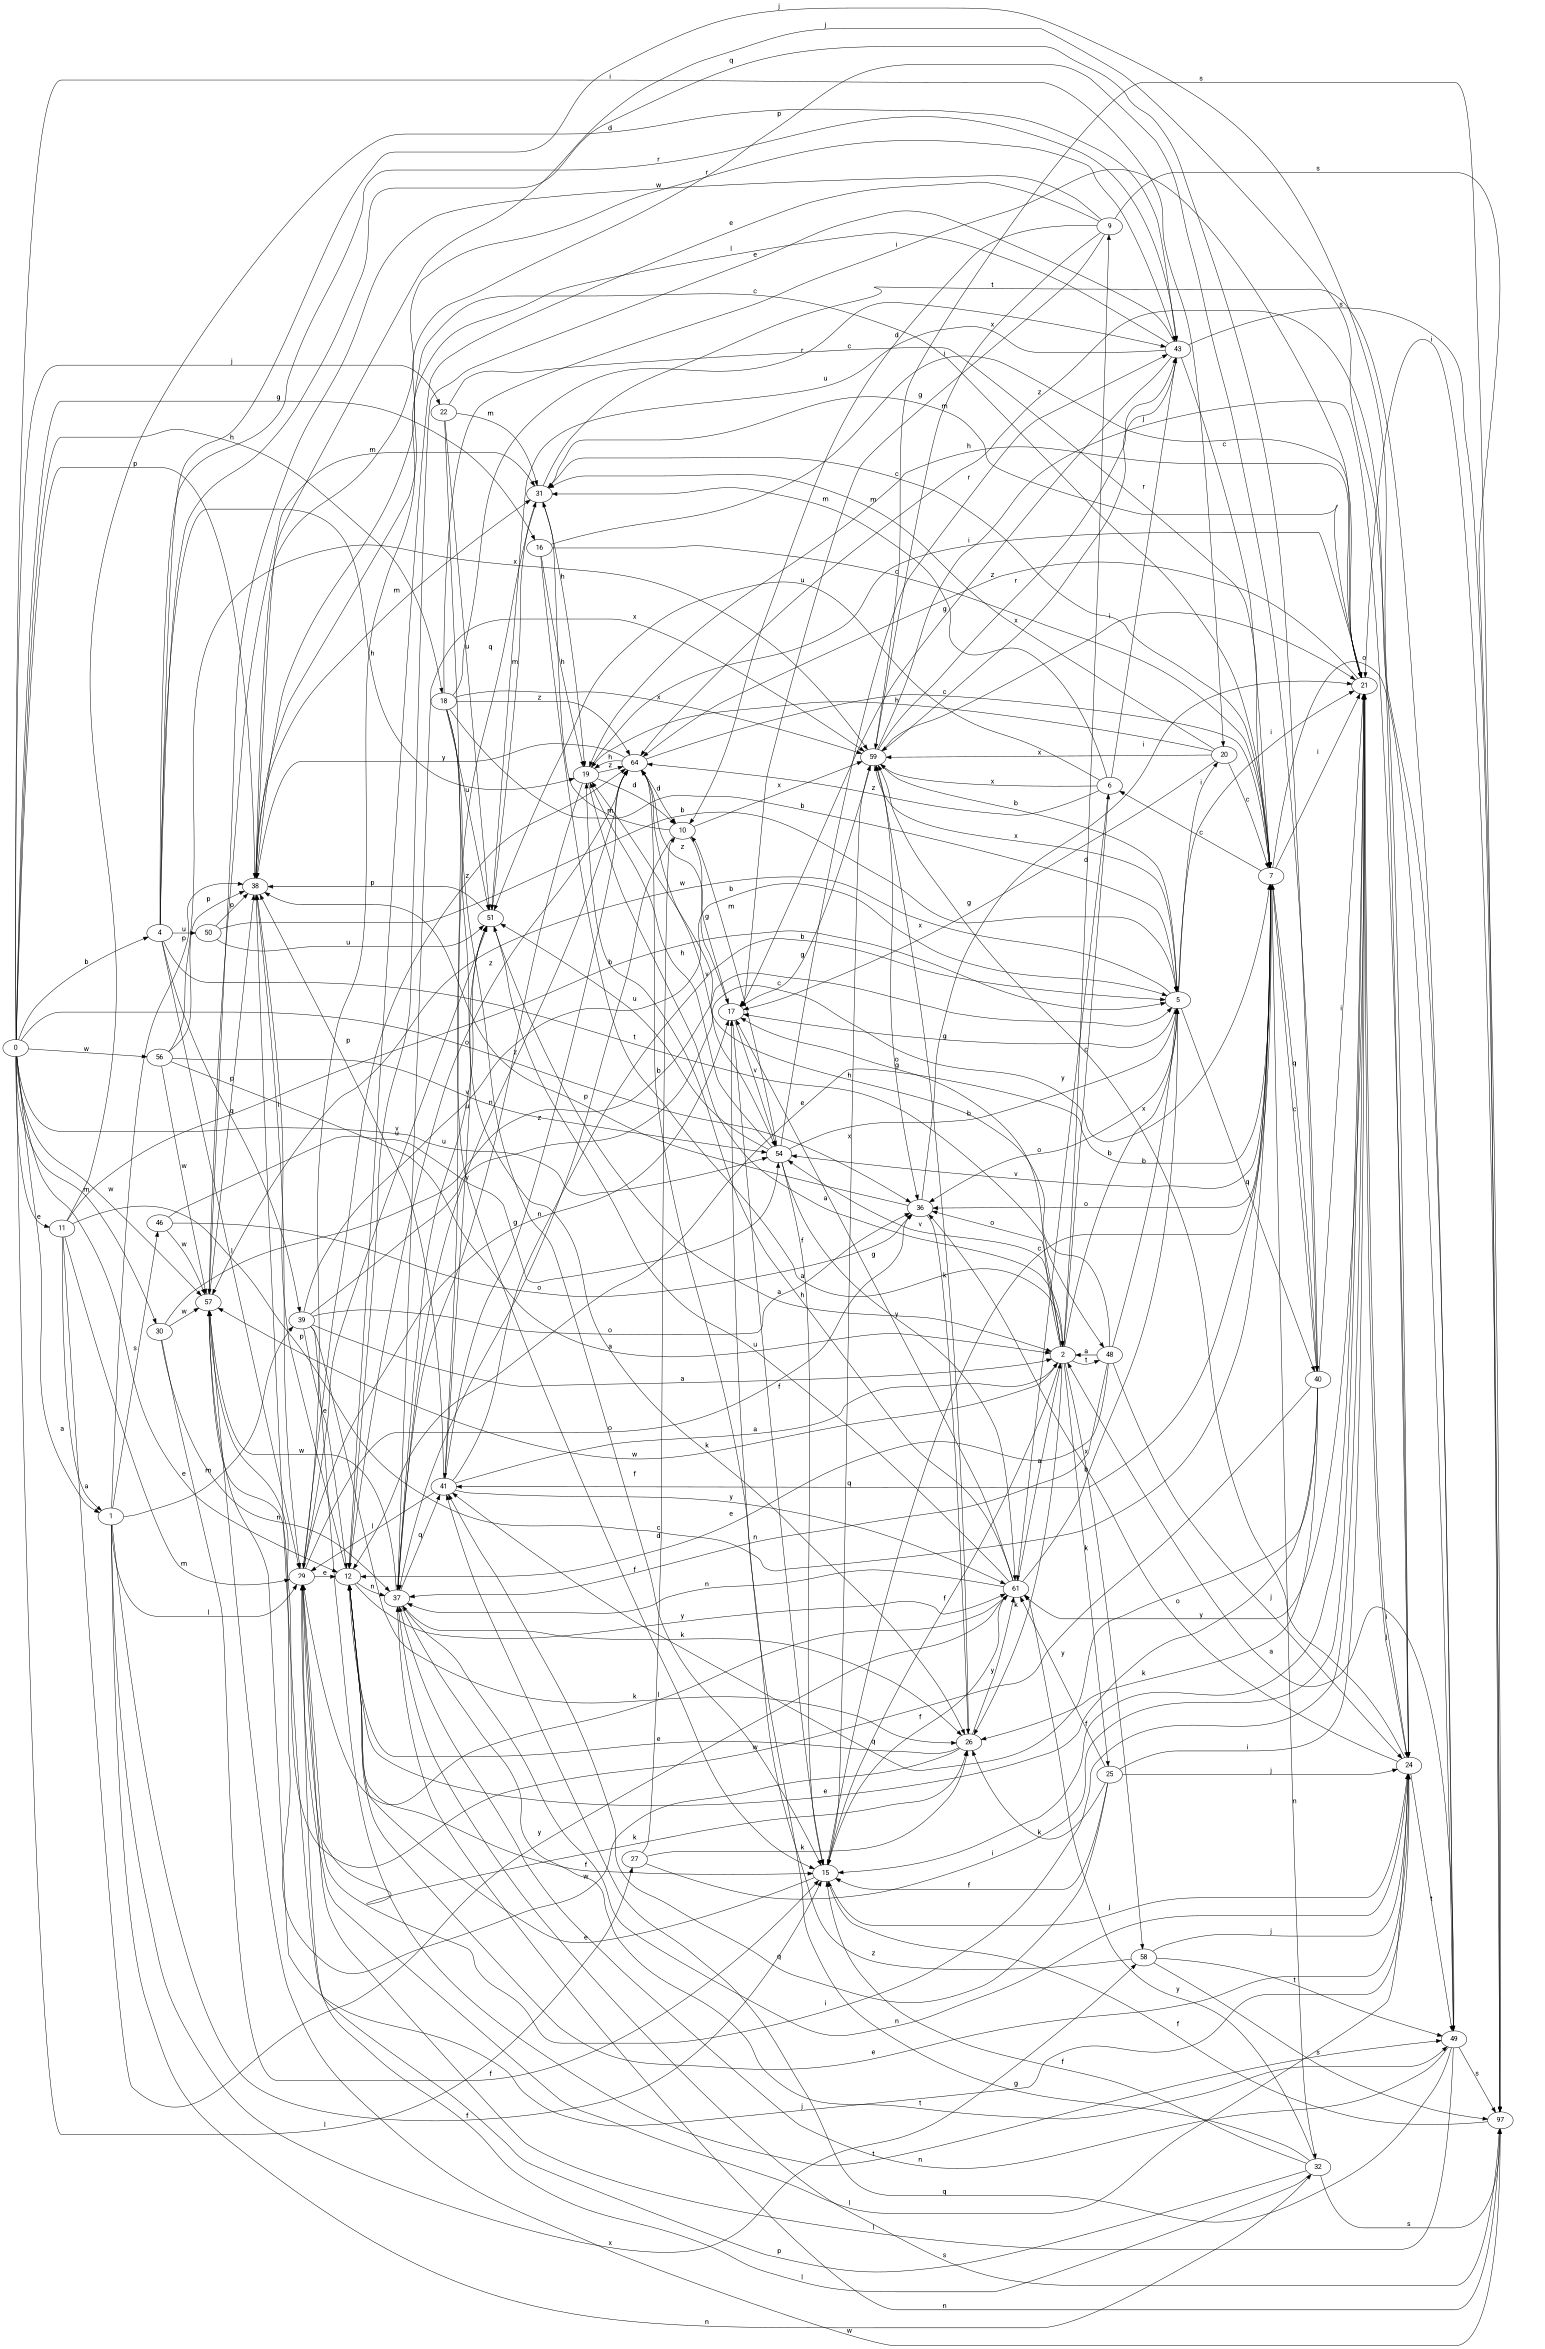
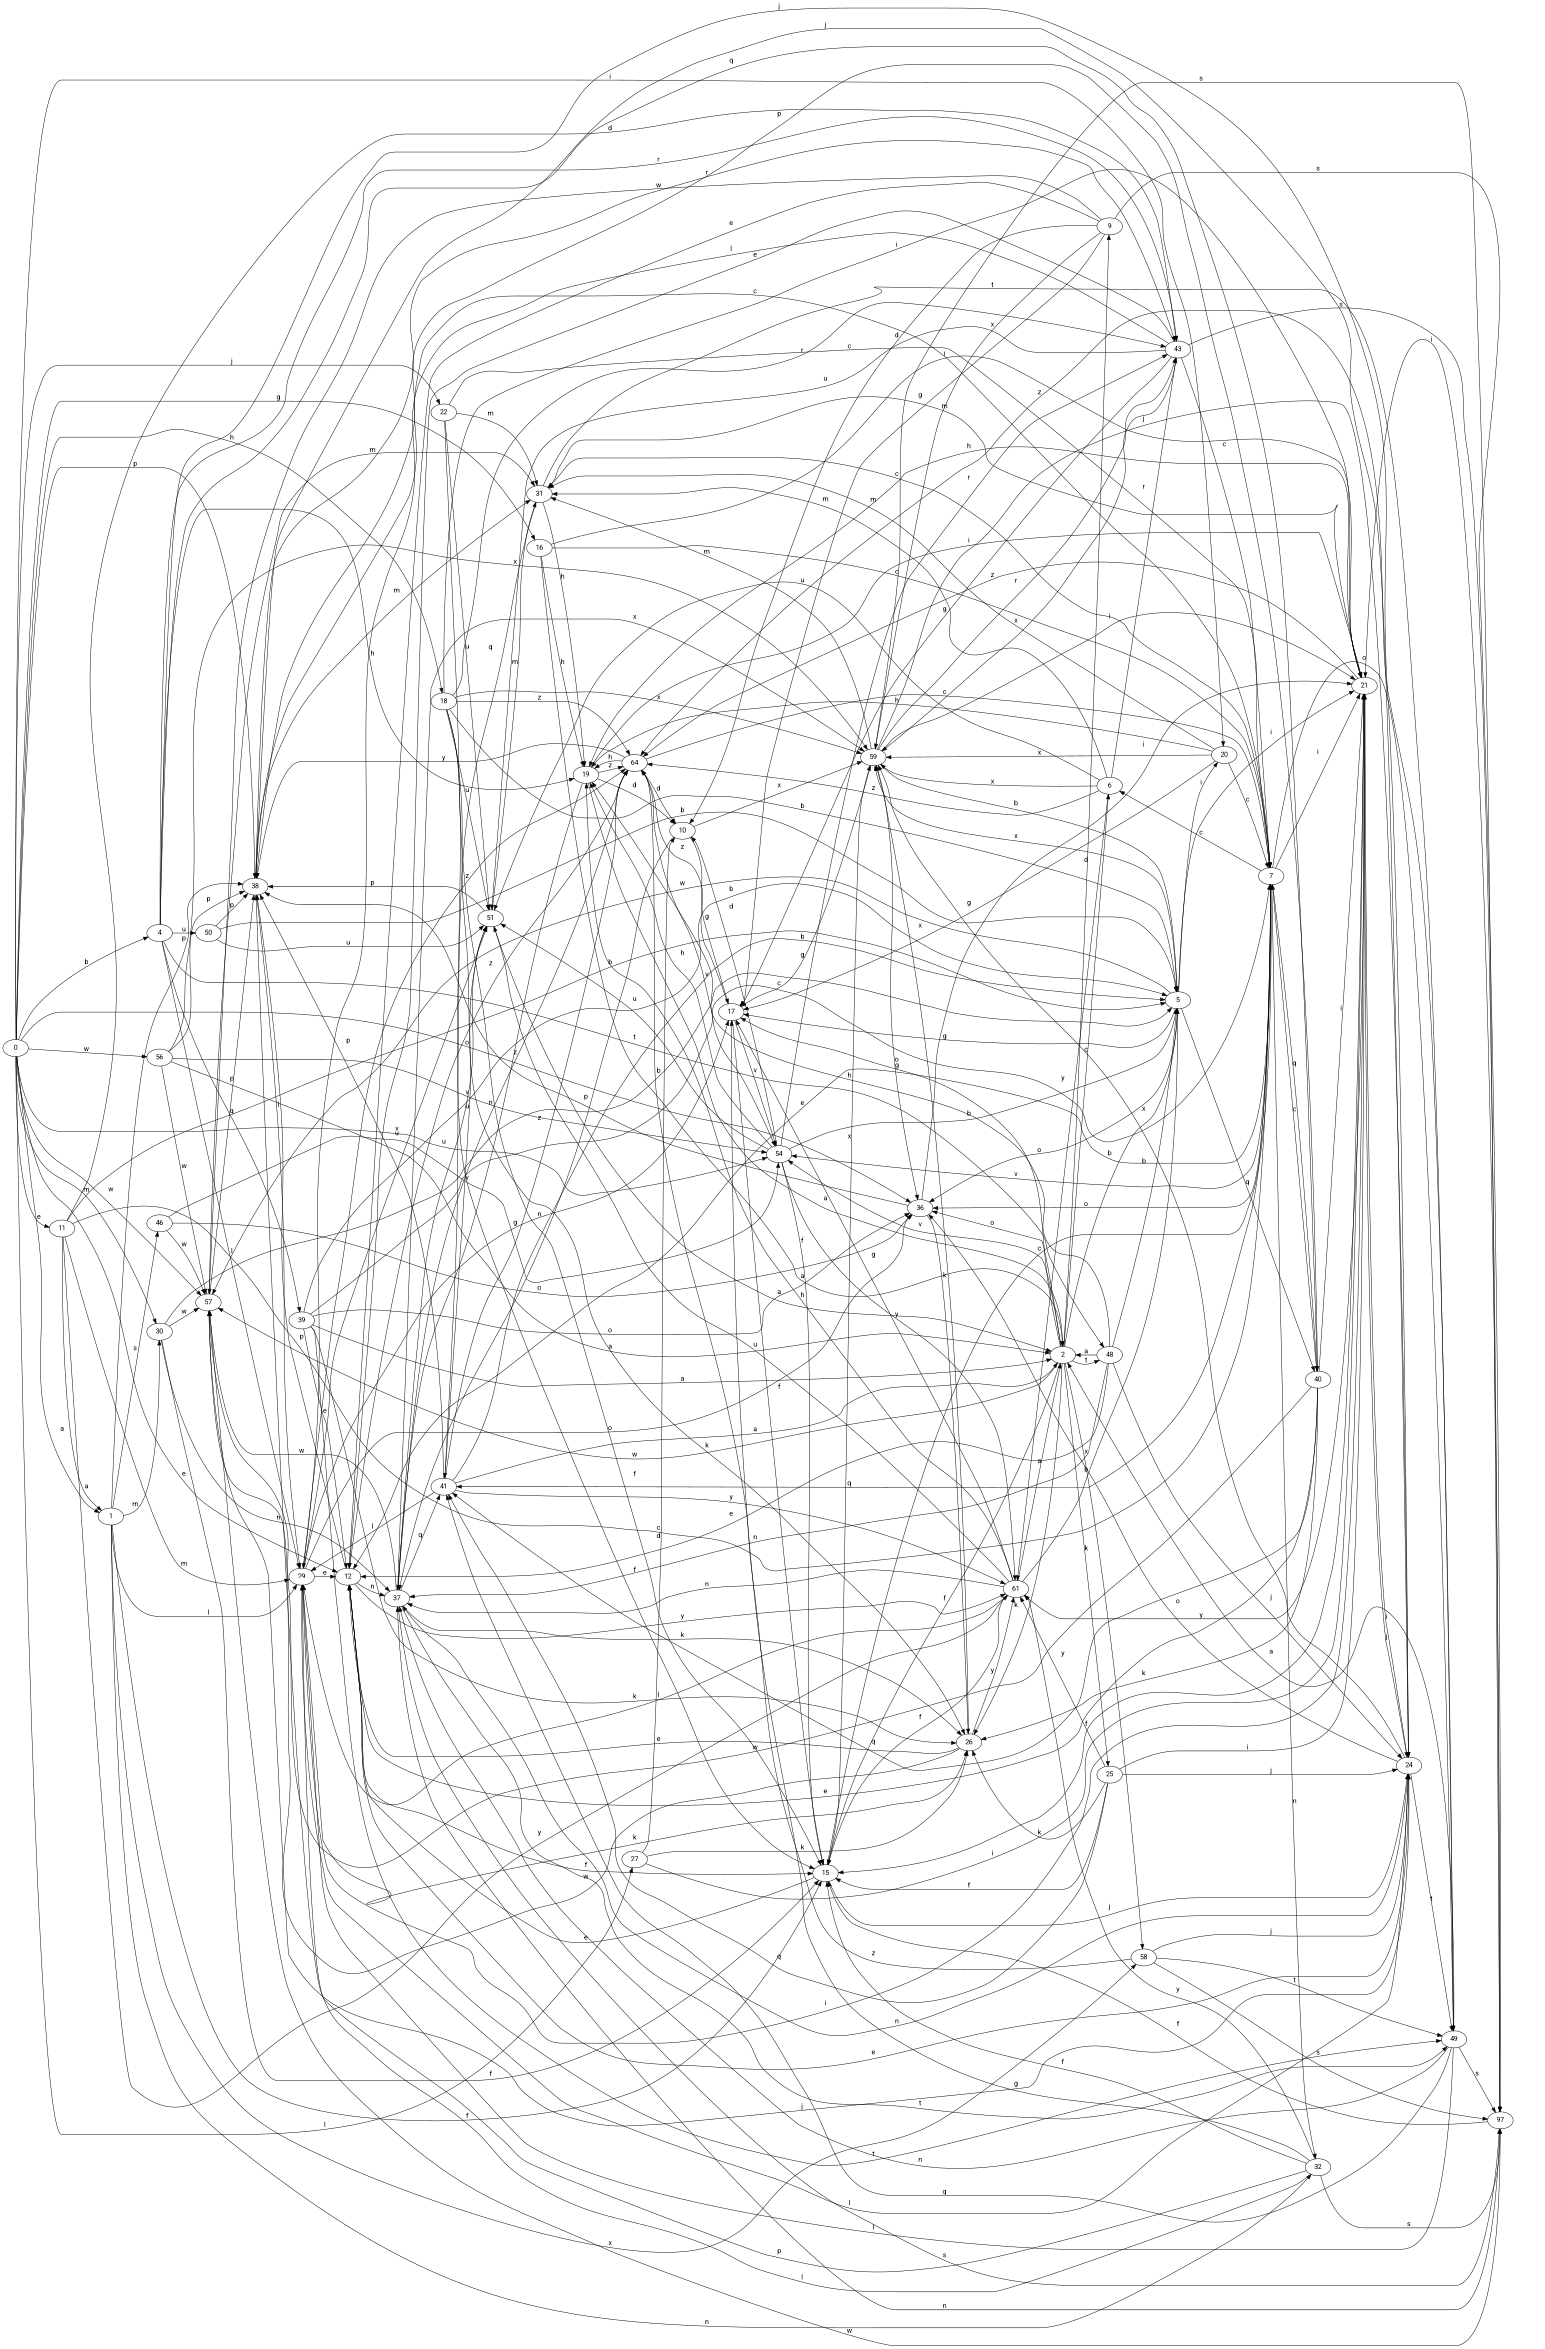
  strict digraph {
    fontname=Roboto
    rankdir=LR
    node [fontname=Roboto]
    edge [fontname=Roboto]
    0
    1
    4
    11
    12
    16
    18
    20
    22
    27
    30
    36
    38
    54
    56
    57
    15
    29
    32
    46
    58
    48
    19
    24
    39
    40
    43
    50
    5
    61
    7
    64
    n33 [label=37]
    2
    21
    26
    59
    51
    17
    31
    10
    n42 [label=97]
    49
    6
    9
    25
    41
    0 -> 1 [label=a]
    0 -> 4 [label=b]
    0 -> 11 [label=e]
    0 -> 12 [label=e]
    0 -> 16 [label=g]
    0 -> 18 [label=h]
    0 -> 20 [label=i]
    0 -> 22 [label=j]
    0 -> 27 [label=l]
    0 -> 30 [label=m]
    0 -> 36 [label=o]
    0 -> 38 [label=p]
    0 -> 54 [label=v]
    0 -> 56 [label=w]
    0 -> 57 [label=w]
-   1 -> 39 [label=m]
+   1 -> 30 [label=m]
    1 -> 38 [label=p]
    1 -> 15 [label=f]
    1 -> 29 [label=l]
    1 -> 32 [label=n]
    1 -> 46 [label=s]
    1 -> 58 [label=x]
    4 -> 29 [label=l]
    4 -> 48 [label=t]
    4 -> 19 [label=h]
    4 -> 24 [label=j]
    4 -> 39 [label=q]
    4 -> 40 [label=q]
    4 -> 43 [label=r]
    4 -> 50 [label=u]
    11 -> 1 [label=a]
    11 -> 29 [label=m]
    11 -> 43 [label=d]
    11 -> 5 [label=b]
    11 -> 61 [label=y]
    11 -> 7 [label=c]
    12 -> 38 [label=p]
    12 -> 15 [label=f]
    12 -> 61 [label=y]
    12 -> 64 [label=z]
    12 -> n33 [label=n]
    16 -> 19 [label=h]
    16 -> 7 [label=c]
    16 -> 2 [label=a]
    16 -> 21 [label=i]
    18 -> 15 [label=f]
    18 -> 43 [label=r]
    18 -> 5 [label=b]
    18 -> 64 [label=z]
    18 -> 21 [label=i]
    18 -> 26 [label=k]
    18 -> 59 [label=x]
    18 -> 51 [label=u]
    20 -> 19 [label=h]
    20 -> 7 [label=c]
    20 -> 59 [label=x]
    20 -> 17 [label=g]
    20 -> 31 [label=m]
    22 -> 15 [label=f]
    22 -> 7 [label=c]
    22 -> 51 [label=u]
    22 -> 31 [label=m]
    27 -> 21 [label=i]
    27 -> 26 [label=k]
    27 -> 10 [label=d]
    30 -> 57 [label=w]
    30 -> 15 [label=f]
    30 -> 5 [label=b]
    30 -> n33 [label=n]
    36 -> 38 [label=p]
    36 -> 21 [label=i]
    36 -> 26 [label=k]
    38 -> 29 [label=l]
    38 -> 24 [label=j]
    38 -> 43 [label=r]
    38 -> 7 [label=c]
    38 -> 31 [label=m]
    54 -> 15 [label=f]
    54 -> 19 [label=h]
    54 -> 43 [label=r]
    54 -> 5 [label=b]
    54 -> 61 [label=y]
    54 -> 51 [label=u]
-   54 -> 10 [label=m]
+   54 -> 10 [label=d]
    56 -> 38 [label=p]
    56 -> 54 [label=v]
    56 -> 57 [label=w]
    56 -> 2 [label=a]
    56 -> 59 [label=x]
    57 -> 38 [label=p]
    57 -> 24 [label=j]
    57 -> 31 [label=m]
    15 -> 12 [label=e]
    15 -> 24 [label=j]
    15 -> 7 [label=c]
    15 -> 59 [label=x]
    29 -> 12 [label=e]
    29 -> 36 [label=o]
    29 -> 64 [label=z]
    29 -> 21 [label=i]
    29 -> 26 [label=k]
    29 -> 51 [label=u]
    29 -> 17 [label=g]
    32 -> 38 [label=p]
    32 -> 15 [label=f]
    32 -> 29 [label=l]
    32 -> 61 [label=y]
    32 -> 17 [label=g]
    32 -> n42 [label=s]
    46 -> 36 [label=o]
    46 -> 54 [label=v]
    46 -> 57 [label=w]
    58 -> 24 [label=j]
    58 -> 64 [label=z]
    58 -> n42 [label=s]
    58 -> 49 [label=t]
    48 -> 12 [label=e]
    48 -> 19 [label=h]
    48 -> 24 [label=j]
    48 -> 5 [label=b]
    48 -> n33 [label=n]
    48 -> 2 [label=a]
    19 -> 64 [label=z]
    19 -> n33 [label=n]
    19 -> 2 [label=a]
    19 -> 21 [label=i]
    19 -> 10 [label=d]
    24 -> 12 [label=e]
    24 -> 36 [label=o]
    24 -> 29 [label=l]
    24 -> n33 [label=n]
    24 -> 21 [label=i]
    24 -> 59 [label=x]
    24 -> 49 [label=t]
    39 -> 12 [label=e]
    39 -> 36 [label=o]
    39 -> 5 [label=b]
    39 -> 7 [label=c]
    39 -> 2 [label=a]
    39 -> 26 [label=k]
    39 -> 49 [label=t]
    40 -> 12 [label=e]
    40 -> 38 [label=p]
    40 -> 57 [label=w]
    40 -> 7 [label=c]
    40 -> 21 [label=i]
    40 -> 26 [label=k]
    40 -> 41 [label=q]
    43 -> 12 [label=e]
    43 -> 29 [label=l]
    43 -> 7 [label=c]
    43 -> 59 [label=x]
    43 -> 51 [label=u]
    43 -> 17 [label=g]
    43 -> n42 [label=s]
    50 -> 38 [label=p]
    50 -> 5 [label=b]
    50 -> 51 [label=u]
    5 -> 20 [label=i]
    5 -> 36 [label=o]
    5 -> 57 [label=w]
    5 -> 40 [label=q]
    5 -> 21 [label=i]
    5 -> 59 [label=x]
    5 -> 17 [label=g]
    61 -> 15 [label=f]
    61 -> 29 [label=l]
    61 -> 19 [label=h]
    61 -> 5 [label=b]
    61 -> n33 [label=n]
    61 -> 2 [label=a]
    61 -> 51 [label=u]
    61 -> 17 [label=g]
    7 -> 12 [label=e]
    7 -> 36 [label=o]
    7 -> 54 [label=v]
    7 -> 32 [label=n]
    7 -> 40 [label=q]
    7 -> 21 [label=i]
    7 -> 49 [label=o]
    7 -> 6 [label=c]
    7 -> 41 [label=q]
    64 -> 38 [label=y]
    64 -> 54 [label=v]
    64 -> 19 [label=h]
    64 -> 7 [label=c]
    64 -> 10 [label=d]
    n33 -> 57 [label=w]
    n33 -> 64 [label=z]
    n33 -> 26 [label=k]
    n33 -> 59 [label=x]
    n33 -> 51 [label=u]
    n33 -> n42 [label=s]
    n33 -> 49 [label=t]
    n33 -> 41 [label=q]
    2 -> 36 [label=o]
    2 -> 54 [label=v]
    2 -> 57 [label=w]
    2 -> 15 [label=f]
    2 -> 58 [label=x]
    2 -> 48 [label=t]
    2 -> 5 [label=b]
    2 -> 26 [label=k]
    2 -> 17 [label=g]
    2 -> 6 [label=c]
    2 -> 9 [label=d]
    2 -> 25 [label=k]
    21 -> 15 [label=f]
    21 -> 19 [label=h]
    21 -> 24 [label=j]
    21 -> 61 [label=y]
    21 -> 64 [label=z]
    21 -> 31 [label=m]
    26 -> 12 [label=e]
    26 -> 57 [label=w]
    26 -> 61 [label=y]
    26 -> 59 [label=x]
    59 -> 36 [label=o]
    59 -> 24 [label=j]
    59 -> 43 [label=r]
    59 -> 5 [label=b]
    59 -> 21 [label=i]
    59 -> 17 [label=g]
-   10 -> 31 [label=m]
+   59 -> 31 [label=m]
    59 -> n42 [label=s]
    51 -> 38 [label=p]
    51 -> 2 [label=a]
    51 -> 31 [label=m]
    17 -> 54 [label=v]
    17 -> 15 [label=f]
    17 -> 64 [label=z]
    31 -> 19 [label=h]
    31 -> 7 [label=c]
    31 -> 49 [label=t]
    31 -> 41 [label=q]
    10 -> n33 [label=n]
    10 -> 59 [label=x]
    10 -> 17 [label=g]
    n42 -> 57 [label=w]
    n42 -> 15 [label=f]
    n42 -> n33 [label=n]
    n42 -> 21 [label=i]
    49 -> 29 [label=l]
    49 -> 64 [label=z]
    49 -> n33 [label=n]
    49 -> 2 [label=a]
    49 -> n42 [label=s]
    49 -> 41 [label=q]
    6 -> 43 [label=r]
    6 -> 61 [label=y]
    6 -> 64 [label=z]
    6 -> 59 [label=x]
    6 -> 51 [label=u]
    6 -> 31 [label=m]
    9 -> 12 [label=e]
    9 -> 57 [label=w]
    9 -> 59 [label=x]
    9 -> 17 [label=g]
    9 -> 10 [label=d]
    9 -> n42 [label=s]
    25 -> 15 [label=f]
    25 -> 24 [label=j]
    25 -> 61 [label=y]
    25 -> 21 [label=i]
    25 -> 26 [label=k]
    25 -> 41 [label=q]
    41 -> 38 [label=p]
    41 -> 29 [label=l]
    41 -> 5 [label=b]
    41 -> 61 [label=y]
    41 -> 64 [label=z]
    41 -> 2 [label=a]
    41 -> 51 [label=u]
  }
